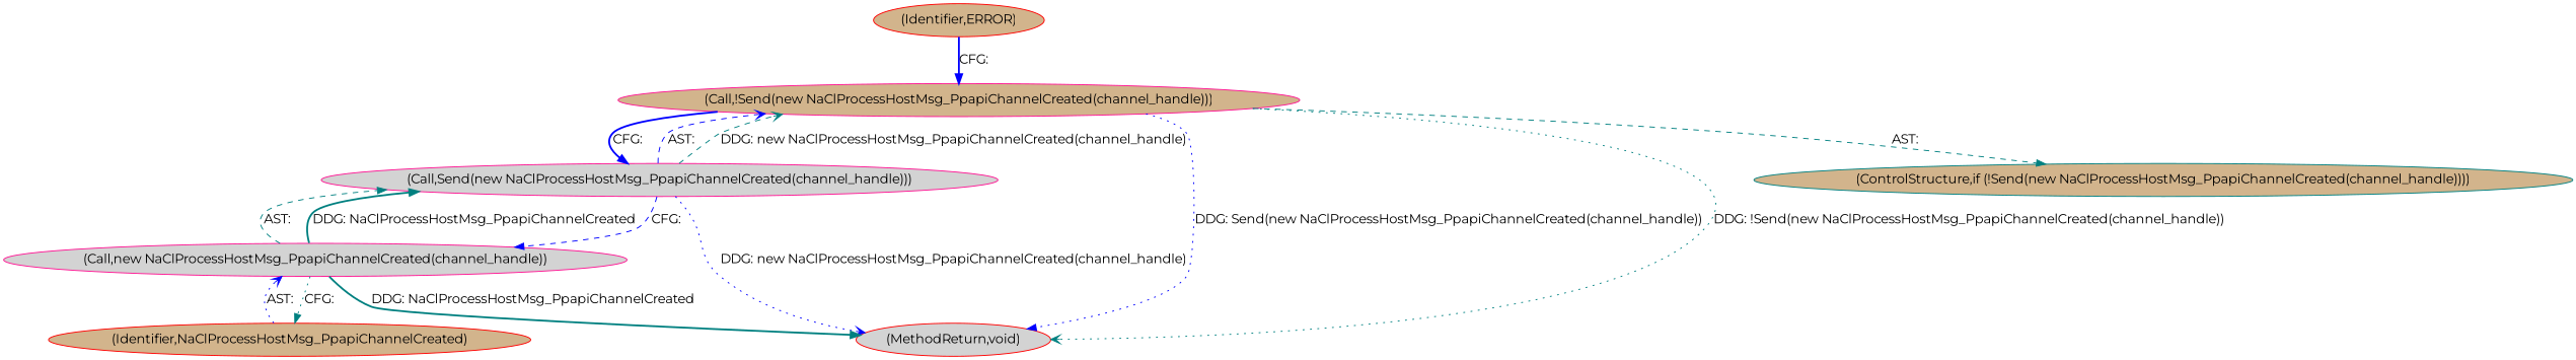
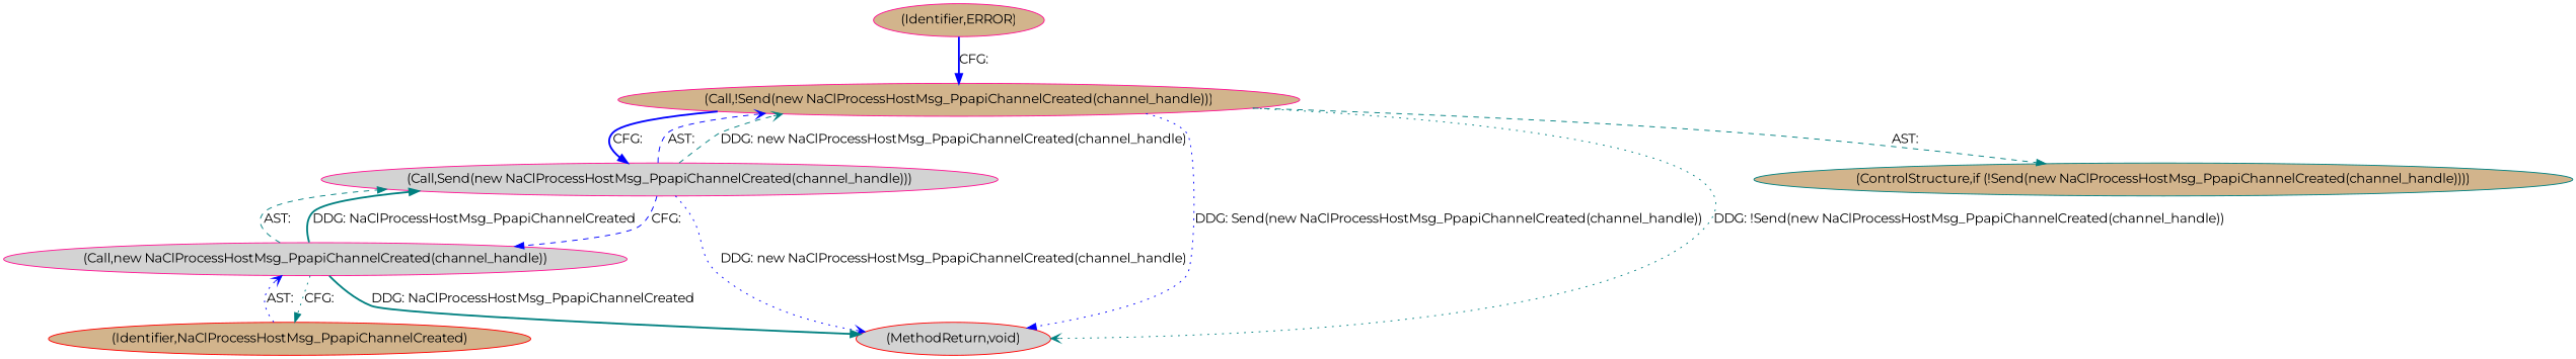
  digraph {
    fontname=Montserrat
    node [color=deeppink fillcolor=tan fontname=Montserrat style=filled]
    edge [arrowhead=normal color=blue fontname=Montserrat style=dotted]
    n1 [label="(Call,!Send(new NaClProcessHostMsg_PpapiChannelCreated(channel_handle)))"]
    n2 [fillcolor=lightgrey label="(Call,Send(new NaClProcessHostMsg_PpapiChannelCreated(channel_handle)))"]
    n3 [color=red fillcolor=lightgrey label="(MethodReturn,void)"]
    n4 [color=teal label="(ControlStructure,if (!Send(new NaClProcessHostMsg_PpapiChannelCreated(channel_handle))))"]
    n5 [fillcolor=lightgrey label="(Call,new NaClProcessHostMsg_PpapiChannelCreated(channel_handle))"]
    n6 [color=red label="(Identifier,NaClProcessHostMsg_PpapiChannelCreated)"]
-   n7 [color=red label="(Identifier,ERROR)"]
+   n7 [label="(Identifier,ERROR)"]
    n1 -> n2 [label="CFG: " style=bold]
    n1 -> n3 [label="DDG: Send(new NaClProcessHostMsg_PpapiChannelCreated(channel_handle))"]
    n1 -> n3 [arrowhead=vee color=teal label="DDG: !Send(new NaClProcessHostMsg_PpapiChannelCreated(channel_handle))"]
    n1 -> n4 [color=teal label="AST: " style=dashed]
    n2 -> n1 [arrowhead=vee label="AST: " style=dashed]
    n2 -> n1 [arrowhead=vee color=teal label="DDG: new NaClProcessHostMsg_PpapiChannelCreated(channel_handle)" style=dashed]
    n2 -> n3 [arrowhead=vee label="DDG: new NaClProcessHostMsg_PpapiChannelCreated(channel_handle)"]
    n2 -> n5 [label="CFG: " style=dashed]
    n5 -> n2 [color=teal label="AST: " style=dashed]
    n5 -> n2 [color=teal label="DDG: NaClProcessHostMsg_PpapiChannelCreated" style=bold]
    n5 -> n3 [color=teal label="DDG: NaClProcessHostMsg_PpapiChannelCreated" style=bold]
    n5 -> n6 [color=teal label="CFG: "]
    n6 -> n5 [arrowhead=vee label="AST: "]
    n7 -> n1 [label="CFG: " style=bold]
  }
